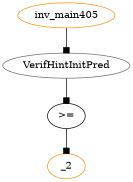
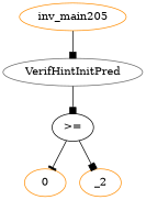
  digraph {
    node [color=darkorange]
    edge [arrowhead=box]
-   n1 [label=inv_main405]
+   n1 [label=inv_main205]
    n2 [color=gray40 label=VerifHintInitPred]
    n3 [color=black label=">="]
+   n4 [label=0]
    n5 [label=_2]
    n1 -> n2
    n2 -> n3
+   n3 -> n4 [arrowhead=tee]
    n3 -> n5
  }
